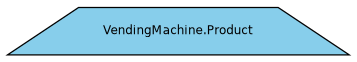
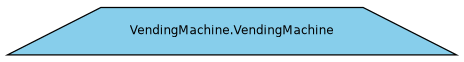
  digraph {
    rankdir=LR
-   n1 [color=black fillcolor=skyblue fontname=Helvetica fontsize=10 height=0.2 label="VendingMachine.Product" shape=trapezium style=filled width=0.4]
+   n1 [color=black fillcolor=skyblue fontname=Helvetica fontsize=10 height=0.2 label="VendingMachine.VendingMachine" shape=trapezium style=filled width=0.4]
  }
